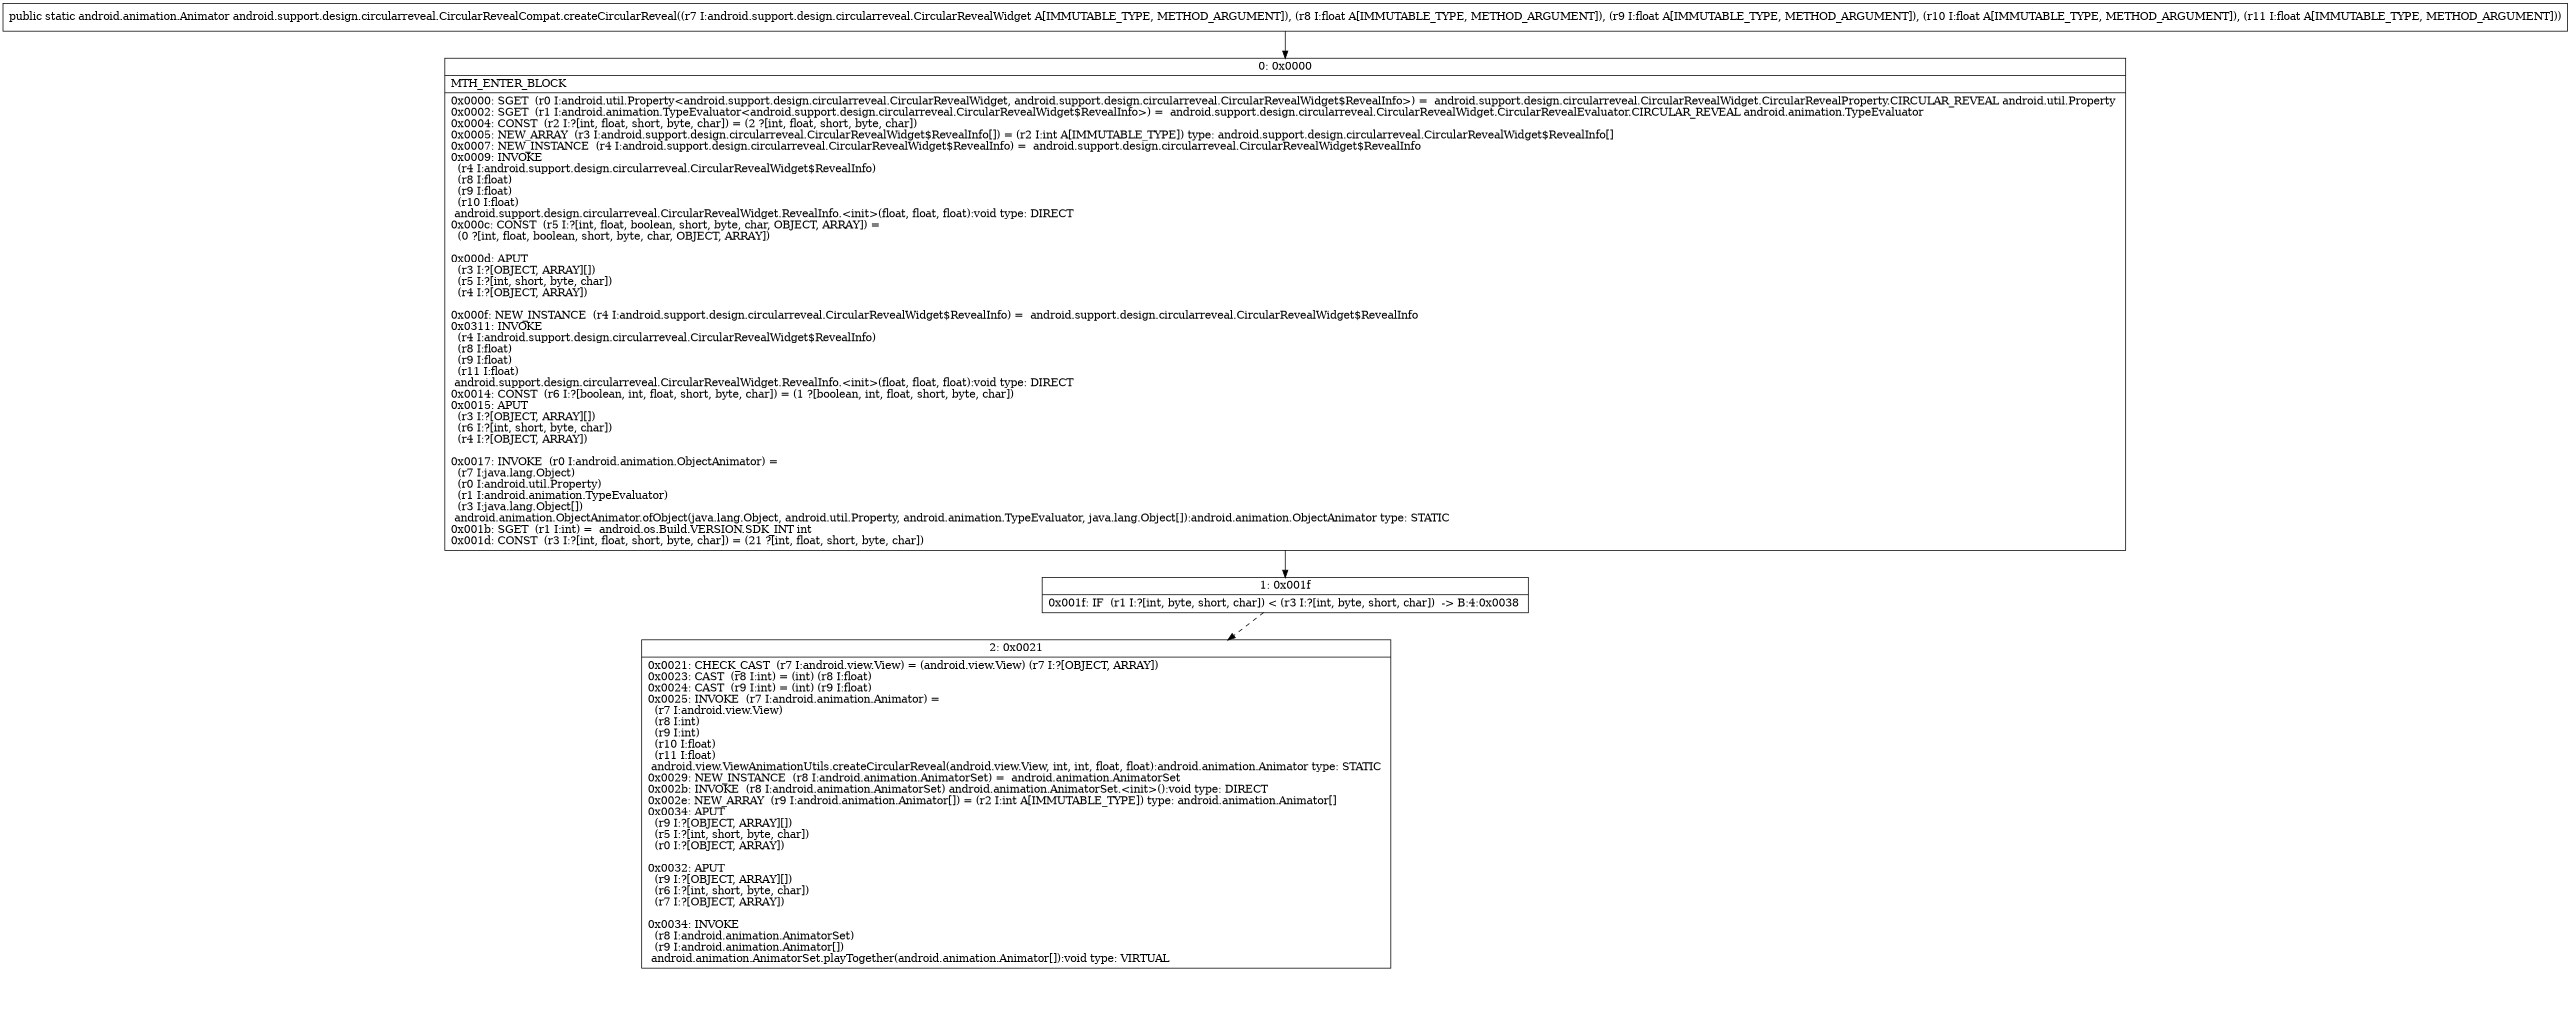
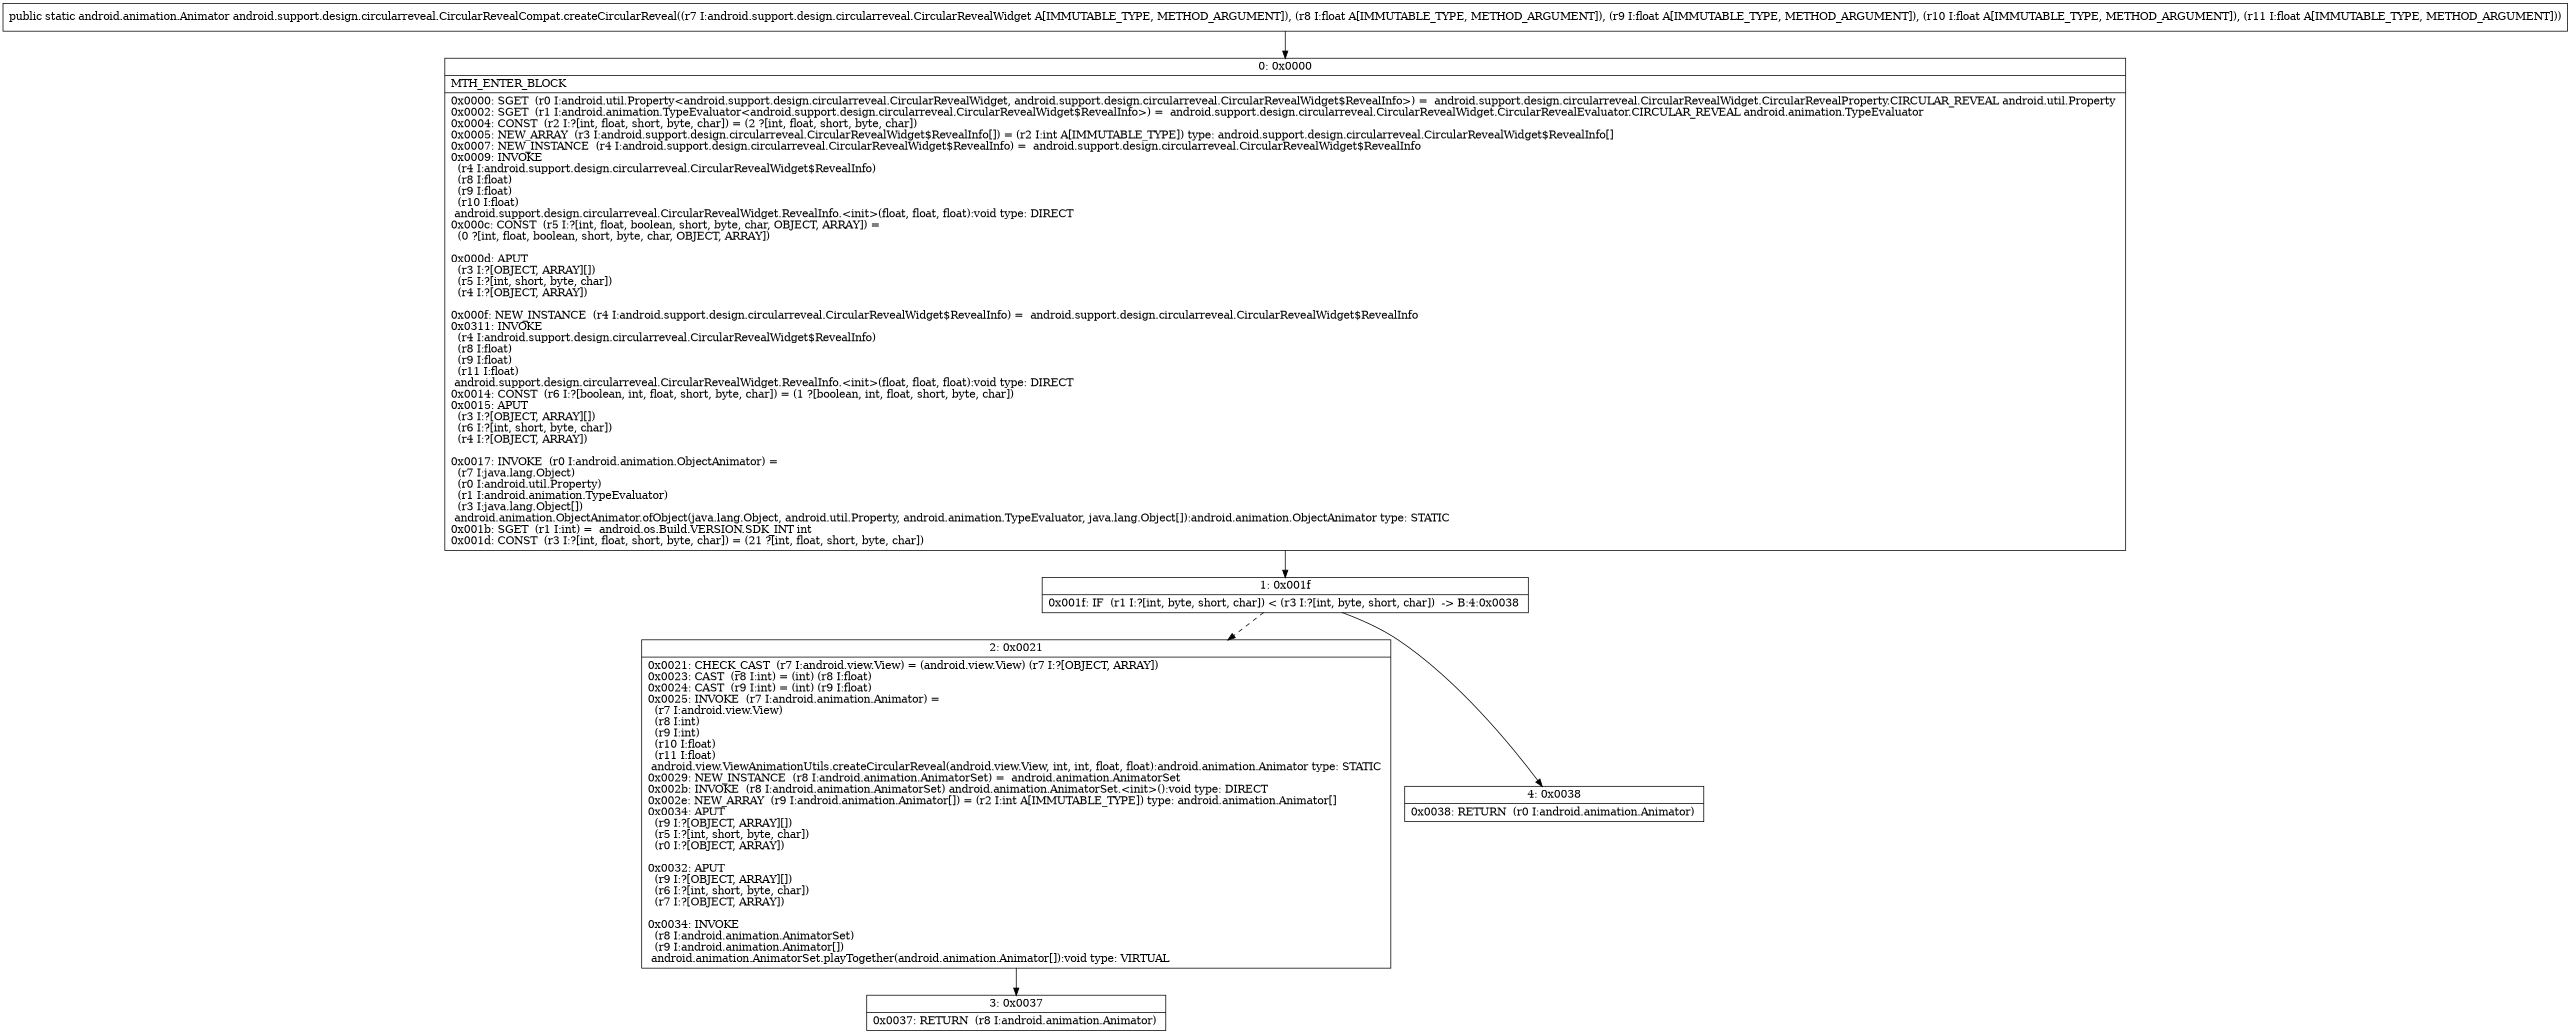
  digraph {
    node [shape=record]
    n1 [label="{0\:\ 0x0000|MTH_ENTER_BLOCK\l|0x0000: SGET  (r0 I:android.util.Property\<android.support.design.circularreveal.CircularRevealWidget, android.support.design.circularreveal.CircularRevealWidget$RevealInfo\>) =  android.support.design.circularreveal.CircularRevealWidget.CircularRevealProperty.CIRCULAR_REVEAL android.util.Property \l0x0002: SGET  (r1 I:android.animation.TypeEvaluator\<android.support.design.circularreveal.CircularRevealWidget$RevealInfo\>) =  android.support.design.circularreveal.CircularRevealWidget.CircularRevealEvaluator.CIRCULAR_REVEAL android.animation.TypeEvaluator \l0x0004: CONST  (r2 I:?[int, float, short, byte, char]) = (2 ?[int, float, short, byte, char]) \l0x0005: NEW_ARRAY  (r3 I:android.support.design.circularreveal.CircularRevealWidget$RevealInfo[]) = (r2 I:int A[IMMUTABLE_TYPE]) type: android.support.design.circularreveal.CircularRevealWidget$RevealInfo[] \l0x0007: NEW_INSTANCE  (r4 I:android.support.design.circularreveal.CircularRevealWidget$RevealInfo) =  android.support.design.circularreveal.CircularRevealWidget$RevealInfo \l0x0009: INVOKE  \l  (r4 I:android.support.design.circularreveal.CircularRevealWidget$RevealInfo)\l  (r8 I:float)\l  (r9 I:float)\l  (r10 I:float)\l android.support.design.circularreveal.CircularRevealWidget.RevealInfo.\<init\>(float, float, float):void type: DIRECT \l0x000c: CONST  (r5 I:?[int, float, boolean, short, byte, char, OBJECT, ARRAY]) = \l  (0 ?[int, float, boolean, short, byte, char, OBJECT, ARRAY])\l \l0x000d: APUT  \l  (r3 I:?[OBJECT, ARRAY][])\l  (r5 I:?[int, short, byte, char])\l  (r4 I:?[OBJECT, ARRAY])\l \l0x000f: NEW_INSTANCE  (r4 I:android.support.design.circularreveal.CircularRevealWidget$RevealInfo) =  android.support.design.circularreveal.CircularRevealWidget$RevealInfo \l0x0311: INVOKE  \l  (r4 I:android.support.design.circularreveal.CircularRevealWidget$RevealInfo)\l  (r8 I:float)\l  (r9 I:float)\l  (r11 I:float)\l android.support.design.circularreveal.CircularRevealWidget.RevealInfo.\<init\>(float, float, float):void type: DIRECT \l0x0014: CONST  (r6 I:?[boolean, int, float, short, byte, char]) = (1 ?[boolean, int, float, short, byte, char]) \l0x0015: APUT  \l  (r3 I:?[OBJECT, ARRAY][])\l  (r6 I:?[int, short, byte, char])\l  (r4 I:?[OBJECT, ARRAY])\l \l0x0017: INVOKE  (r0 I:android.animation.ObjectAnimator) = \l  (r7 I:java.lang.Object)\l  (r0 I:android.util.Property)\l  (r1 I:android.animation.TypeEvaluator)\l  (r3 I:java.lang.Object[])\l android.animation.ObjectAnimator.ofObject(java.lang.Object, android.util.Property, android.animation.TypeEvaluator, java.lang.Object[]):android.animation.ObjectAnimator type: STATIC \l0x001b: SGET  (r1 I:int) =  android.os.Build.VERSION.SDK_INT int \l0x001d: CONST  (r3 I:?[int, float, short, byte, char]) = (21 ?[int, float, short, byte, char]) \l}"]
    n2 [label="{1\:\ 0x001f|0x001f: IF  (r1 I:?[int, byte, short, char]) \< (r3 I:?[int, byte, short, char])  \-\> B:4:0x0038 \l}"]
    n3 [label="{2\:\ 0x0021|0x0021: CHECK_CAST  (r7 I:android.view.View) = (android.view.View) (r7 I:?[OBJECT, ARRAY]) \l0x0023: CAST  (r8 I:int) = (int) (r8 I:float) \l0x0024: CAST  (r9 I:int) = (int) (r9 I:float) \l0x0025: INVOKE  (r7 I:android.animation.Animator) = \l  (r7 I:android.view.View)\l  (r8 I:int)\l  (r9 I:int)\l  (r10 I:float)\l  (r11 I:float)\l android.view.ViewAnimationUtils.createCircularReveal(android.view.View, int, int, float, float):android.animation.Animator type: STATIC \l0x0029: NEW_INSTANCE  (r8 I:android.animation.AnimatorSet) =  android.animation.AnimatorSet \l0x002b: INVOKE  (r8 I:android.animation.AnimatorSet) android.animation.AnimatorSet.\<init\>():void type: DIRECT \l0x002e: NEW_ARRAY  (r9 I:android.animation.Animator[]) = (r2 I:int A[IMMUTABLE_TYPE]) type: android.animation.Animator[] \l0x0034: APUT  \l  (r9 I:?[OBJECT, ARRAY][])\l  (r5 I:?[int, short, byte, char])\l  (r0 I:?[OBJECT, ARRAY])\l \l0x0032: APUT  \l  (r9 I:?[OBJECT, ARRAY][])\l  (r6 I:?[int, short, byte, char])\l  (r7 I:?[OBJECT, ARRAY])\l \l0x0034: INVOKE  \l  (r8 I:android.animation.AnimatorSet)\l  (r9 I:android.animation.Animator[])\l android.animation.AnimatorSet.playTogether(android.animation.Animator[]):void type: VIRTUAL \l}"]
+   n4 [label="{4\:\ 0x0038|0x0038: RETURN  (r0 I:android.animation.Animator) \l}"]
+   n5 [label="{3\:\ 0x0037|0x0037: RETURN  (r8 I:android.animation.Animator) \l}"]
    n6 [label="{public static android.animation.Animator android.support.design.circularreveal.CircularRevealCompat.createCircularReveal((r7 I:android.support.design.circularreveal.CircularRevealWidget A[IMMUTABLE_TYPE, METHOD_ARGUMENT]), (r8 I:float A[IMMUTABLE_TYPE, METHOD_ARGUMENT]), (r9 I:float A[IMMUTABLE_TYPE, METHOD_ARGUMENT]), (r10 I:float A[IMMUTABLE_TYPE, METHOD_ARGUMENT]), (r11 I:float A[IMMUTABLE_TYPE, METHOD_ARGUMENT])) }"]
    n1 -> n2
    n2 -> n3 [style=dashed]
+   n2 -> n4
+   n3 -> n5
    n6 -> n1
  }
